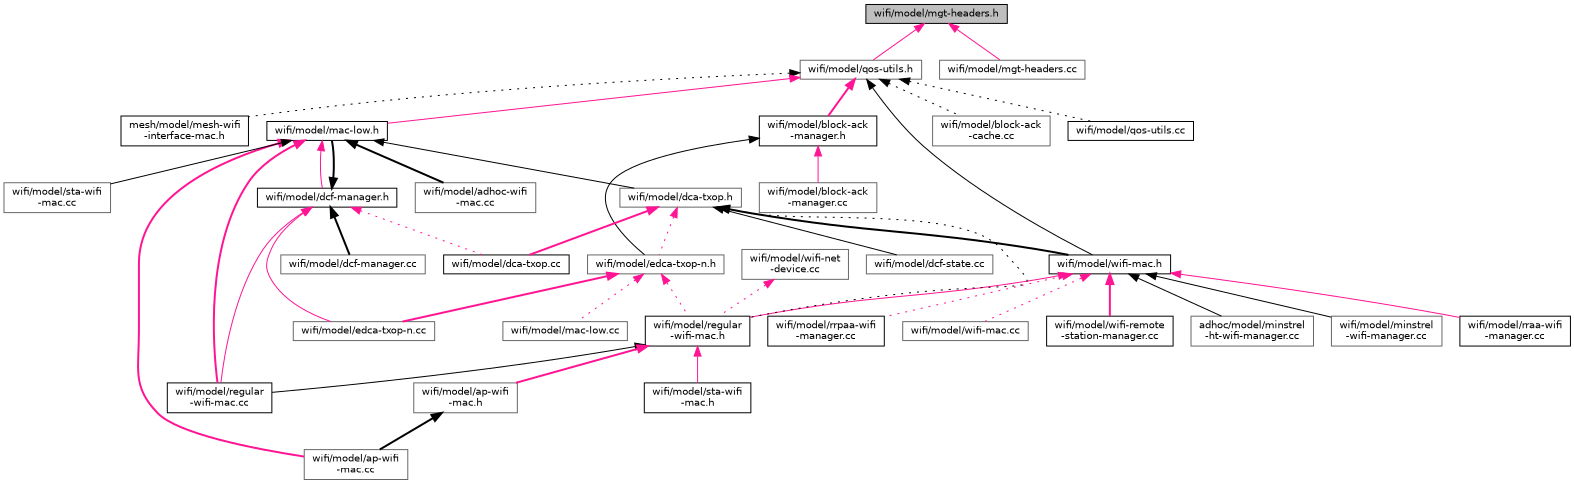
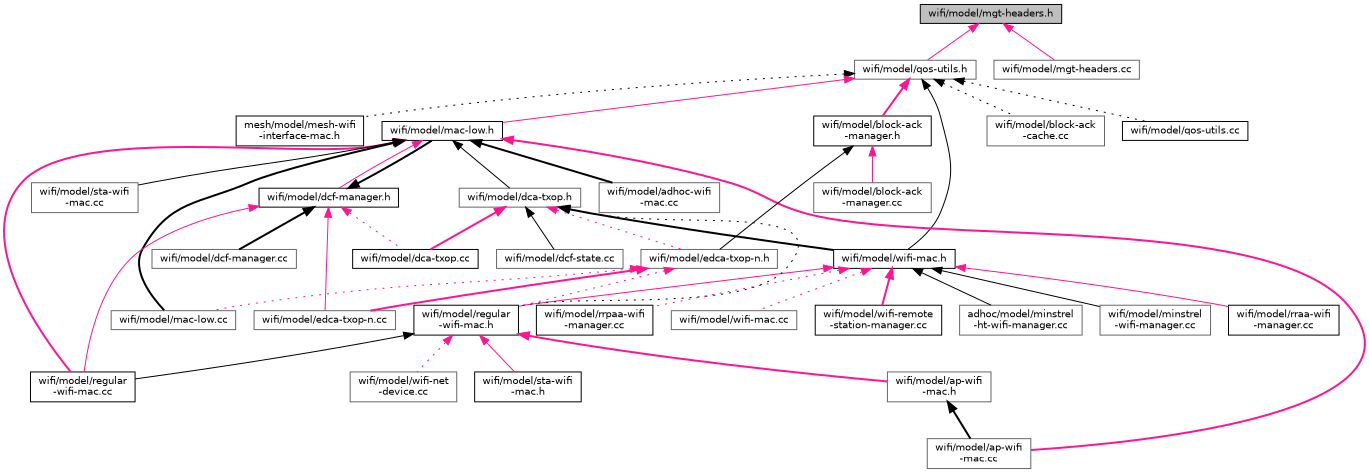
  digraph {
    node [color=gray40 fillcolor=white fontname=Helvetica fontsize=10 shape=record style=filled]
    edge [color=deeppink dir=back fontname=Helvetica fontsize=10 labelfontname=Helvetica labelfontsize=10 style=solid]
    n1 [color=black fillcolor=grey75 fontcolor=black height=0.2 label="wifi/model/mgt-headers.h" width=0.4]
    n2 [height=0.2 label="wifi/model/qos-utils.h" width=0.4]
    n3 [height=0.2 label="wifi/model/mgt-headers.cc" width=0.4]
    n4 [color=black height=0.2 label="mesh/model/mesh-wifi\l-interface-mac.h" width=0.4]
    n5 [color=black height=0.2 label="wifi/model/mac-low.h" width=0.4]
    n6 [color=black height=0.2 label="wifi/model/wifi-mac.h" width=0.4]
    n7 [color=black height=0.2 label="wifi/model/block-ack\l-manager.h" width=0.4]
    n8 [height=0.2 label="wifi/model/block-ack\l-cache.cc" width=0.4]
    n9 [color=black height=0.2 label="wifi/model/qos-utils.cc" width=0.4]
    n10 [height=0.2 label="wifi/model/block-ack\l-manager.cc" width=0.4]
    n11 [height=0.2 label="wifi/model/dca-txop.h" width=0.4]
    n12 [height=0.2 label="wifi/model/adhoc-wifi\l-mac.cc" width=0.4]
    n13 [height=0.2 label="wifi/model/ap-wifi\l-mac.cc" width=0.4]
    n14 [color=black height=0.2 label="wifi/model/regular\l-wifi-mac.cc" width=0.4]
    n15 [height=0.2 label="wifi/model/sta-wifi\l-mac.cc" width=0.4]
    n16 [height=0.2 label="wifi/model/mac-low.cc" width=0.4]
    n17 [color=black height=0.2 label="wifi/model/dcf-manager.h" width=0.4]
    n18 [color=black height=0.2 label="wifi/model/regular\l-wifi-mac.h" width=0.4]
    n19 [height=0.2 label="adhoc/model/minstrel\l-ht-wifi-manager.cc" width=0.4]
    n20 [height=0.2 label="wifi/model/minstrel\l-wifi-manager.cc" width=0.4]
    n21 [color=black height=0.2 label="wifi/model/rraa-wifi\l-manager.cc" width=0.4]
    n22 [color=black height=0.2 label="wifi/model/rrpaa-wifi\l-manager.cc" width=0.4]
    n23 [height=0.2 label="wifi/model/wifi-mac.cc" width=0.4]
    n24 [color=black height=0.2 label="wifi/model/wifi-remote\l-station-manager.cc" width=0.4]
    n25 [height=0.2 label="wifi/model/edca-txop-n.h" width=0.4]
    n26 [color=black height=0.2 label="wifi/model/dca-txop.cc" width=0.4]
    n27 [height=0.2 label="wifi/model/dcf-state.cc" width=0.4]
    n28 [height=0.2 label="wifi/model/edca-txop-n.cc" width=0.4]
    n29 [height=0.2 label="wifi/model/dcf-manager.cc" width=0.4]
    n30 [height=0.2 label="wifi/model/ap-wifi\l-mac.h" width=0.4]
    n31 [color=black height=0.2 label="wifi/model/sta-wifi\l-mac.h" width=0.4]
    n32 [height=0.2 label="wifi/model/wifi-net\l-device.cc" width=0.4]
    n1 -> n2
    n1 -> n3
    n2 -> n4 [color=black style=dotted]
    n2 -> n5
    n2 -> n6 [color=black]
    n2 -> n7 [style=bold]
    n2 -> n8 [color=black style=dotted]
    n2 -> n9 [color=black style=dotted]
    n5 -> n11 [color=black]
    n5 -> n12 [color=black style=bold]
    n5 -> n13 [style=bold]
    n5 -> n14 [style=bold]
    n5 -> n15 [color=black]
+   n5 -> n16 [color=black style=bold]
    n5 -> n17
    n6 -> n18
    n6 -> n19 [color=black]
    n6 -> n20 [color=black]
    n6 -> n21
    n6 -> n22 [style=dotted]
    n6 -> n23 [style=dotted]
    n6 -> n24 [style=bold]
    n7 -> n10
    n7 -> n25 [color=black]
    n11 -> n6 [color=black style=bold]
    n11 -> n18 [color=black style=dotted]
    n11 -> n25 [style=dotted]
    n11 -> n26 [style=bold]
    n11 -> n27 [color=black]
    n17 -> n5 [color=black style=bold]
    n17 -> n14
    n17 -> n26 [style=dotted]
    n17 -> n28
    n17 -> n29 [color=black style=bold]
    n18 -> n14 [color=black]
    n18 -> n30 [style=bold]
    n18 -> n31
-   n32 -> n18 [style=dotted]
+   n18 -> n32 [style=dotted]
    n25 -> n16 [style=dotted]
    n25 -> n18 [style=dotted]
    n25 -> n28 [style=bold]
    n30 -> n13 [color=black style=bold]
  }
